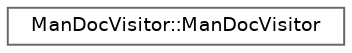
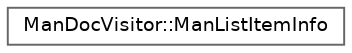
  digraph {
    rankdir=LR
-   n1 [color=grey40 fillcolor=white fontname=Helvetica fontsize=10 height=0.2 label="ManDocVisitor::ManDocVisitor" shape=box style=filled width=0.4]
+   n1 [color=grey40 fillcolor=white fontname=Helvetica fontsize=10 height=0.2 label="ManDocVisitor::ManListItemInfo" shape=box style=filled width=0.4]
  }
